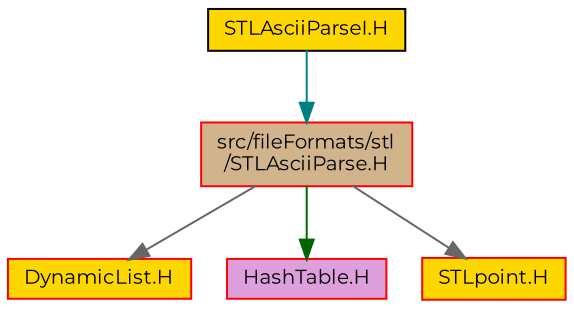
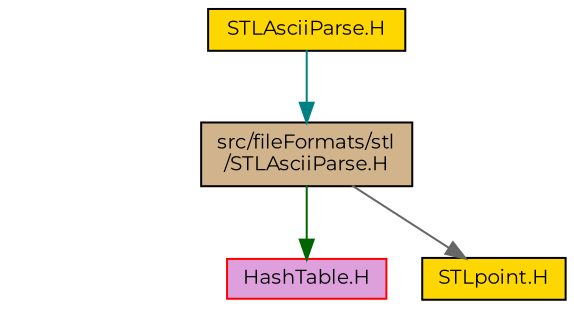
  digraph {
    fontname=Montserrat
    node [color=red fillcolor=gold fontname=Montserrat fontsize=10 shape=record style=filled]
    edge [color=gray40 fontname=Montserrat fontsize=10 labelfontname=Helvetica labelfontsize=10 style=solid]
-   n1 [fillcolor=tan fontcolor=black height=0.2 label="src/fileFormats/stl\l/STLAsciiParse.H" width=0.4]
-   n2 [height=0.2 label="DynamicList.H" width=0.4]
+   n1 [color=black fillcolor=tan fontcolor=black height=0.2 label="src/fileFormats/stl\l/STLAsciiParse.H" width=0.4]
    n3 [fillcolor=plum height=0.2 label="HashTable.H" width=0.4]
-   n4 [height=0.2 label="STLpoint.H" width=0.4]
-   n5 [color=black height=0.2 label="STLAsciiParseI.H" width=0.4]
-   n1 -> n2
+   n4 [color=black height=0.2 label="STLpoint.H" width=0.4]
+   n5 [color=black height=0.2 label="STLAsciiParse.H" width=0.4]
    n1 -> n3 [color=darkgreen]
    n1 -> n4
    n5 -> n1 [color=teal]
  }
